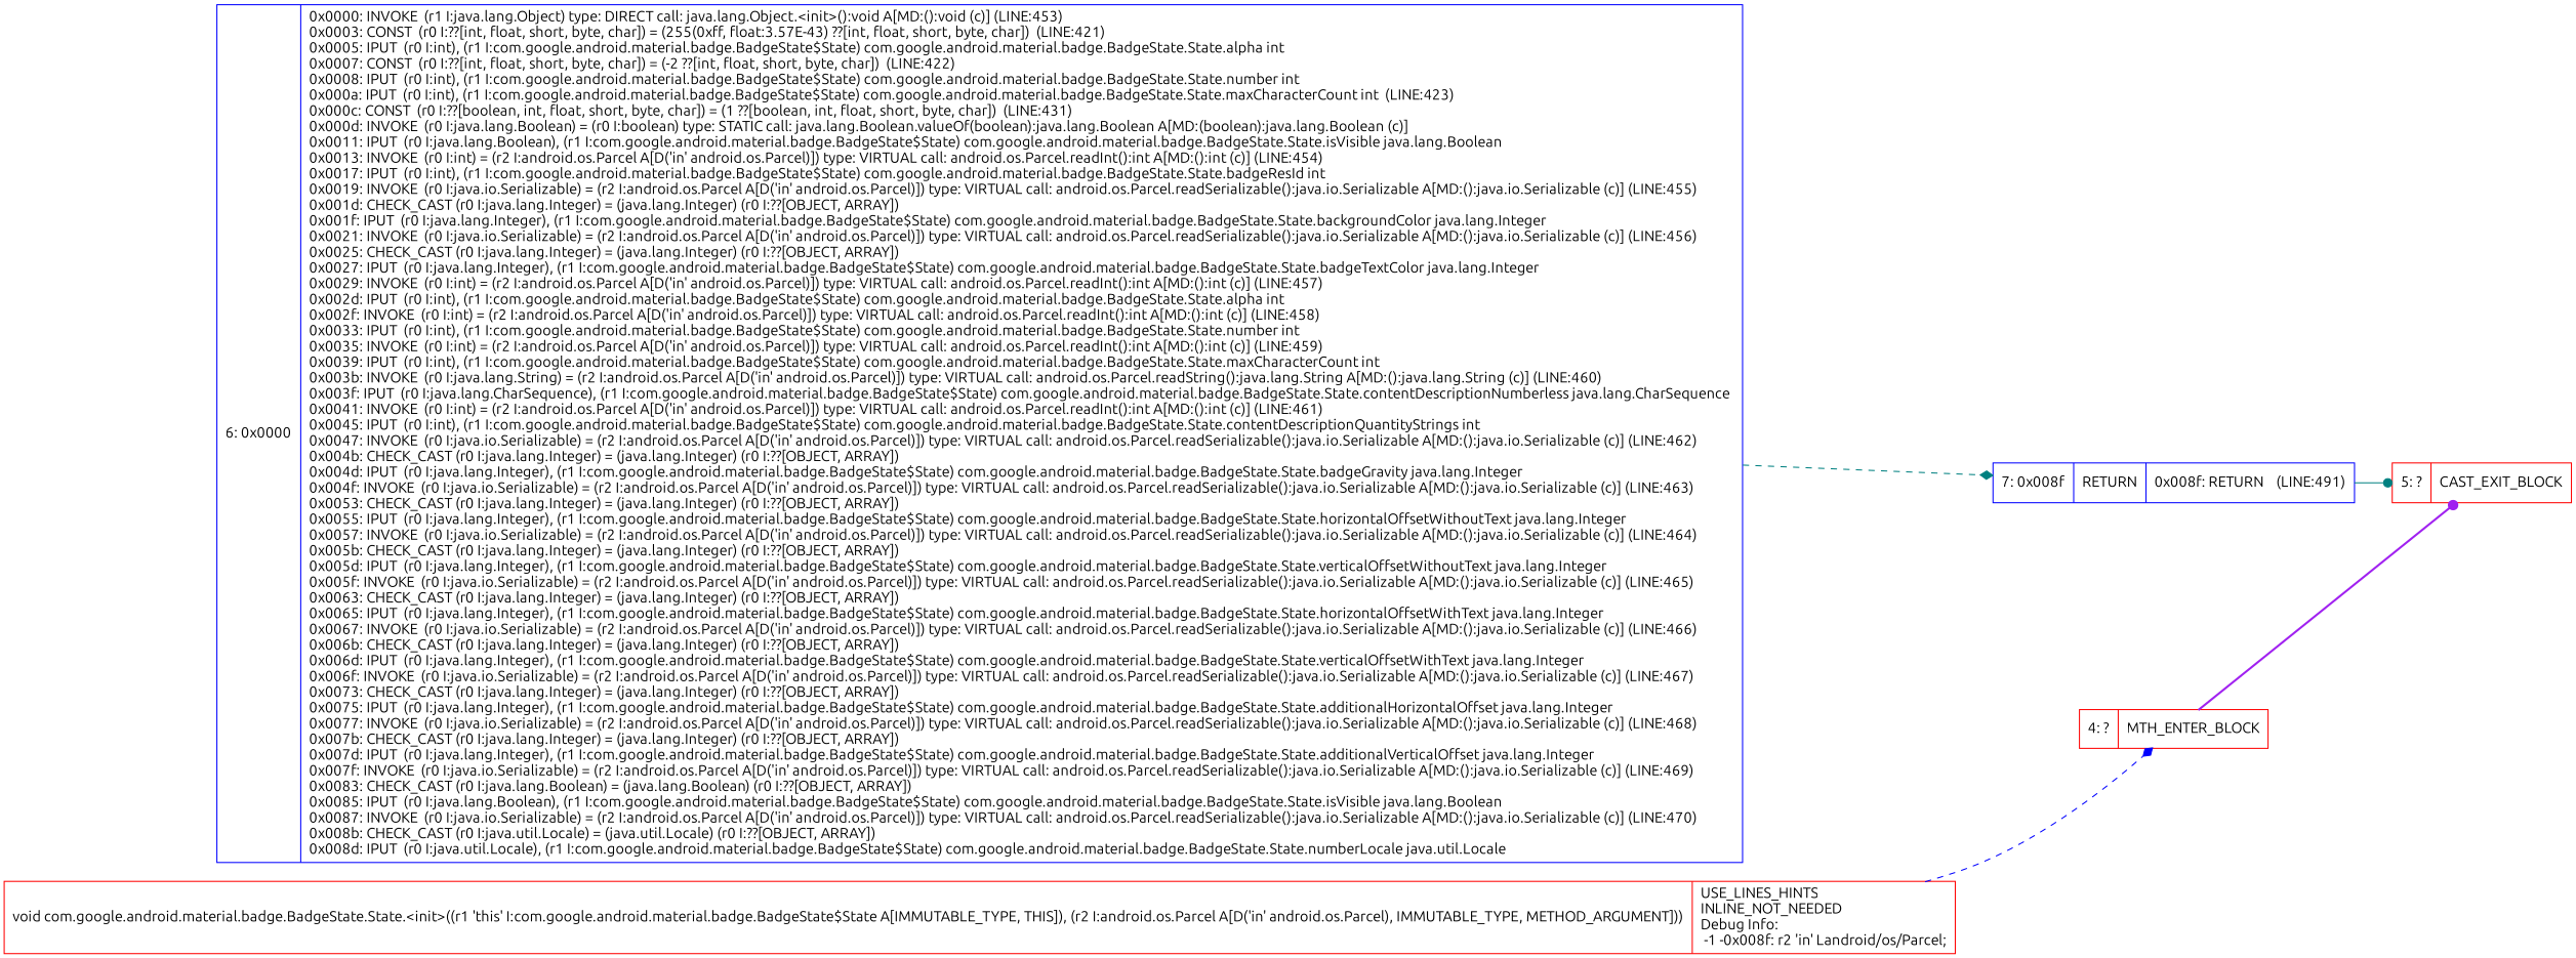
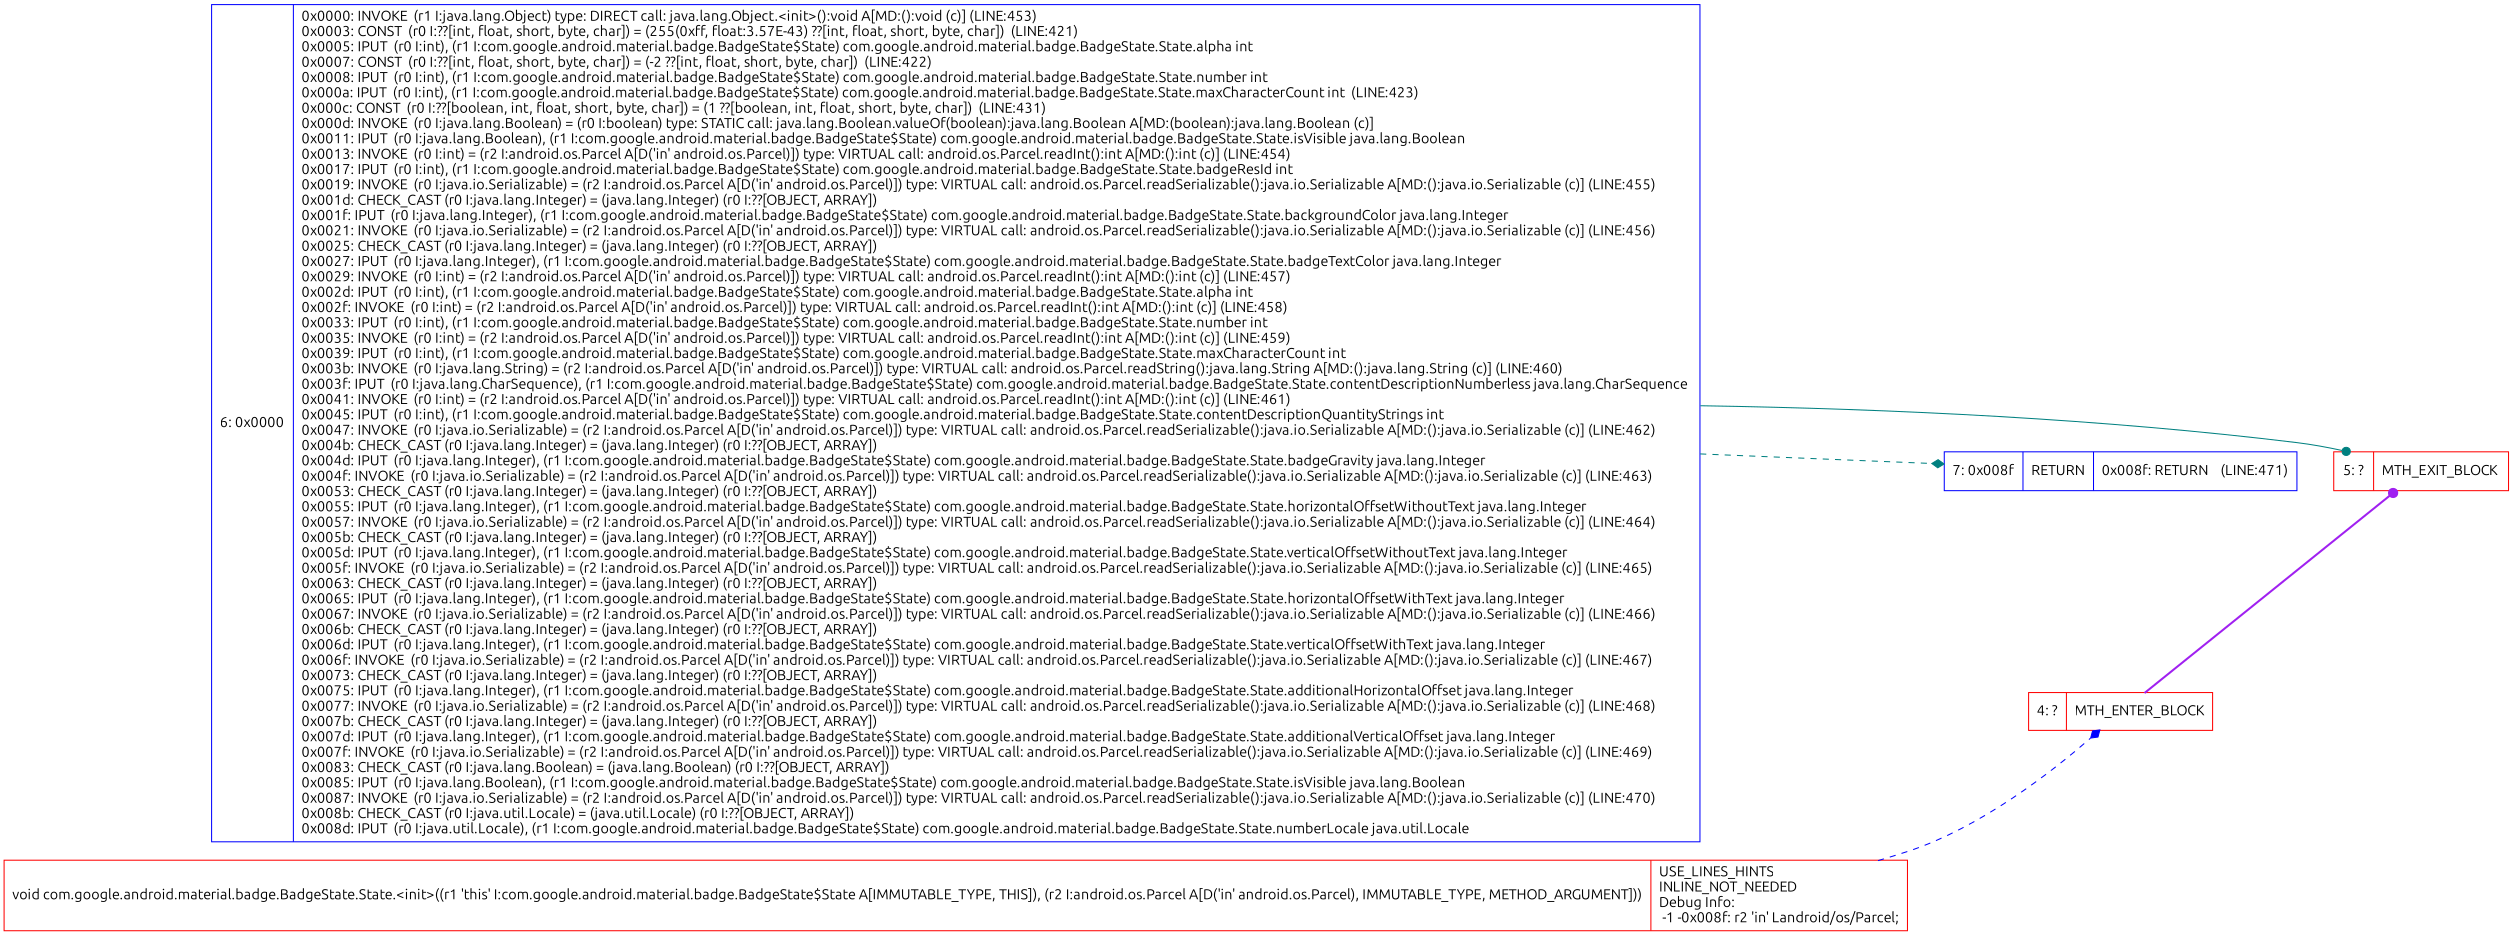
  digraph {
    fontname=Ubuntu
    rankdir=LR
    node [color=red fontname=Ubuntu shape=record]
    edge [arrowhead=dot color=teal fontname=Ubuntu style=dashed]
    n1 [label="{4\:\ ?|MTH_ENTER_BLOCK\l}"]
-   n2 [label="{5\:\ ?|CAST_EXIT_BLOCK\l}"]
+   n2 [label="{5\:\ ?|MTH_EXIT_BLOCK\l}"]
    n3 [color=blue label="{6\:\ 0x0000|0x0000: INVOKE  (r1 I:java.lang.Object) type: DIRECT call: java.lang.Object.\<init\>():void A[MD:():void (c)] (LINE:453)\l0x0003: CONST  (r0 I:??[int, float, short, byte, char]) = (255(0xff, float:3.57E\-43) ??[int, float, short, byte, char])  (LINE:421)\l0x0005: IPUT  (r0 I:int), (r1 I:com.google.android.material.badge.BadgeState$State) com.google.android.material.badge.BadgeState.State.alpha int \l0x0007: CONST  (r0 I:??[int, float, short, byte, char]) = (\-2 ??[int, float, short, byte, char])  (LINE:422)\l0x0008: IPUT  (r0 I:int), (r1 I:com.google.android.material.badge.BadgeState$State) com.google.android.material.badge.BadgeState.State.number int \l0x000a: IPUT  (r0 I:int), (r1 I:com.google.android.material.badge.BadgeState$State) com.google.android.material.badge.BadgeState.State.maxCharacterCount int  (LINE:423)\l0x000c: CONST  (r0 I:??[boolean, int, float, short, byte, char]) = (1 ??[boolean, int, float, short, byte, char])  (LINE:431)\l0x000d: INVOKE  (r0 I:java.lang.Boolean) = (r0 I:boolean) type: STATIC call: java.lang.Boolean.valueOf(boolean):java.lang.Boolean A[MD:(boolean):java.lang.Boolean (c)]\l0x0011: IPUT  (r0 I:java.lang.Boolean), (r1 I:com.google.android.material.badge.BadgeState$State) com.google.android.material.badge.BadgeState.State.isVisible java.lang.Boolean \l0x0013: INVOKE  (r0 I:int) = (r2 I:android.os.Parcel A[D('in' android.os.Parcel)]) type: VIRTUAL call: android.os.Parcel.readInt():int A[MD:():int (c)] (LINE:454)\l0x0017: IPUT  (r0 I:int), (r1 I:com.google.android.material.badge.BadgeState$State) com.google.android.material.badge.BadgeState.State.badgeResId int \l0x0019: INVOKE  (r0 I:java.io.Serializable) = (r2 I:android.os.Parcel A[D('in' android.os.Parcel)]) type: VIRTUAL call: android.os.Parcel.readSerializable():java.io.Serializable A[MD:():java.io.Serializable (c)] (LINE:455)\l0x001d: CHECK_CAST (r0 I:java.lang.Integer) = (java.lang.Integer) (r0 I:??[OBJECT, ARRAY]) \l0x001f: IPUT  (r0 I:java.lang.Integer), (r1 I:com.google.android.material.badge.BadgeState$State) com.google.android.material.badge.BadgeState.State.backgroundColor java.lang.Integer \l0x0021: INVOKE  (r0 I:java.io.Serializable) = (r2 I:android.os.Parcel A[D('in' android.os.Parcel)]) type: VIRTUAL call: android.os.Parcel.readSerializable():java.io.Serializable A[MD:():java.io.Serializable (c)] (LINE:456)\l0x0025: CHECK_CAST (r0 I:java.lang.Integer) = (java.lang.Integer) (r0 I:??[OBJECT, ARRAY]) \l0x0027: IPUT  (r0 I:java.lang.Integer), (r1 I:com.google.android.material.badge.BadgeState$State) com.google.android.material.badge.BadgeState.State.badgeTextColor java.lang.Integer \l0x0029: INVOKE  (r0 I:int) = (r2 I:android.os.Parcel A[D('in' android.os.Parcel)]) type: VIRTUAL call: android.os.Parcel.readInt():int A[MD:():int (c)] (LINE:457)\l0x002d: IPUT  (r0 I:int), (r1 I:com.google.android.material.badge.BadgeState$State) com.google.android.material.badge.BadgeState.State.alpha int \l0x002f: INVOKE  (r0 I:int) = (r2 I:android.os.Parcel A[D('in' android.os.Parcel)]) type: VIRTUAL call: android.os.Parcel.readInt():int A[MD:():int (c)] (LINE:458)\l0x0033: IPUT  (r0 I:int), (r1 I:com.google.android.material.badge.BadgeState$State) com.google.android.material.badge.BadgeState.State.number int \l0x0035: INVOKE  (r0 I:int) = (r2 I:android.os.Parcel A[D('in' android.os.Parcel)]) type: VIRTUAL call: android.os.Parcel.readInt():int A[MD:():int (c)] (LINE:459)\l0x0039: IPUT  (r0 I:int), (r1 I:com.google.android.material.badge.BadgeState$State) com.google.android.material.badge.BadgeState.State.maxCharacterCount int \l0x003b: INVOKE  (r0 I:java.lang.String) = (r2 I:android.os.Parcel A[D('in' android.os.Parcel)]) type: VIRTUAL call: android.os.Parcel.readString():java.lang.String A[MD:():java.lang.String (c)] (LINE:460)\l0x003f: IPUT  (r0 I:java.lang.CharSequence), (r1 I:com.google.android.material.badge.BadgeState$State) com.google.android.material.badge.BadgeState.State.contentDescriptionNumberless java.lang.CharSequence \l0x0041: INVOKE  (r0 I:int) = (r2 I:android.os.Parcel A[D('in' android.os.Parcel)]) type: VIRTUAL call: android.os.Parcel.readInt():int A[MD:():int (c)] (LINE:461)\l0x0045: IPUT  (r0 I:int), (r1 I:com.google.android.material.badge.BadgeState$State) com.google.android.material.badge.BadgeState.State.contentDescriptionQuantityStrings int \l0x0047: INVOKE  (r0 I:java.io.Serializable) = (r2 I:android.os.Parcel A[D('in' android.os.Parcel)]) type: VIRTUAL call: android.os.Parcel.readSerializable():java.io.Serializable A[MD:():java.io.Serializable (c)] (LINE:462)\l0x004b: CHECK_CAST (r0 I:java.lang.Integer) = (java.lang.Integer) (r0 I:??[OBJECT, ARRAY]) \l0x004d: IPUT  (r0 I:java.lang.Integer), (r1 I:com.google.android.material.badge.BadgeState$State) com.google.android.material.badge.BadgeState.State.badgeGravity java.lang.Integer \l0x004f: INVOKE  (r0 I:java.io.Serializable) = (r2 I:android.os.Parcel A[D('in' android.os.Parcel)]) type: VIRTUAL call: android.os.Parcel.readSerializable():java.io.Serializable A[MD:():java.io.Serializable (c)] (LINE:463)\l0x0053: CHECK_CAST (r0 I:java.lang.Integer) = (java.lang.Integer) (r0 I:??[OBJECT, ARRAY]) \l0x0055: IPUT  (r0 I:java.lang.Integer), (r1 I:com.google.android.material.badge.BadgeState$State) com.google.android.material.badge.BadgeState.State.horizontalOffsetWithoutText java.lang.Integer \l0x0057: INVOKE  (r0 I:java.io.Serializable) = (r2 I:android.os.Parcel A[D('in' android.os.Parcel)]) type: VIRTUAL call: android.os.Parcel.readSerializable():java.io.Serializable A[MD:():java.io.Serializable (c)] (LINE:464)\l0x005b: CHECK_CAST (r0 I:java.lang.Integer) = (java.lang.Integer) (r0 I:??[OBJECT, ARRAY]) \l0x005d: IPUT  (r0 I:java.lang.Integer), (r1 I:com.google.android.material.badge.BadgeState$State) com.google.android.material.badge.BadgeState.State.verticalOffsetWithoutText java.lang.Integer \l0x005f: INVOKE  (r0 I:java.io.Serializable) = (r2 I:android.os.Parcel A[D('in' android.os.Parcel)]) type: VIRTUAL call: android.os.Parcel.readSerializable():java.io.Serializable A[MD:():java.io.Serializable (c)] (LINE:465)\l0x0063: CHECK_CAST (r0 I:java.lang.Integer) = (java.lang.Integer) (r0 I:??[OBJECT, ARRAY]) \l0x0065: IPUT  (r0 I:java.lang.Integer), (r1 I:com.google.android.material.badge.BadgeState$State) com.google.android.material.badge.BadgeState.State.horizontalOffsetWithText java.lang.Integer \l0x0067: INVOKE  (r0 I:java.io.Serializable) = (r2 I:android.os.Parcel A[D('in' android.os.Parcel)]) type: VIRTUAL call: android.os.Parcel.readSerializable():java.io.Serializable A[MD:():java.io.Serializable (c)] (LINE:466)\l0x006b: CHECK_CAST (r0 I:java.lang.Integer) = (java.lang.Integer) (r0 I:??[OBJECT, ARRAY]) \l0x006d: IPUT  (r0 I:java.lang.Integer), (r1 I:com.google.android.material.badge.BadgeState$State) com.google.android.material.badge.BadgeState.State.verticalOffsetWithText java.lang.Integer \l0x006f: INVOKE  (r0 I:java.io.Serializable) = (r2 I:android.os.Parcel A[D('in' android.os.Parcel)]) type: VIRTUAL call: android.os.Parcel.readSerializable():java.io.Serializable A[MD:():java.io.Serializable (c)] (LINE:467)\l0x0073: CHECK_CAST (r0 I:java.lang.Integer) = (java.lang.Integer) (r0 I:??[OBJECT, ARRAY]) \l0x0075: IPUT  (r0 I:java.lang.Integer), (r1 I:com.google.android.material.badge.BadgeState$State) com.google.android.material.badge.BadgeState.State.additionalHorizontalOffset java.lang.Integer \l0x0077: INVOKE  (r0 I:java.io.Serializable) = (r2 I:android.os.Parcel A[D('in' android.os.Parcel)]) type: VIRTUAL call: android.os.Parcel.readSerializable():java.io.Serializable A[MD:():java.io.Serializable (c)] (LINE:468)\l0x007b: CHECK_CAST (r0 I:java.lang.Integer) = (java.lang.Integer) (r0 I:??[OBJECT, ARRAY]) \l0x007d: IPUT  (r0 I:java.lang.Integer), (r1 I:com.google.android.material.badge.BadgeState$State) com.google.android.material.badge.BadgeState.State.additionalVerticalOffset java.lang.Integer \l0x007f: INVOKE  (r0 I:java.io.Serializable) = (r2 I:android.os.Parcel A[D('in' android.os.Parcel)]) type: VIRTUAL call: android.os.Parcel.readSerializable():java.io.Serializable A[MD:():java.io.Serializable (c)] (LINE:469)\l0x0083: CHECK_CAST (r0 I:java.lang.Boolean) = (java.lang.Boolean) (r0 I:??[OBJECT, ARRAY]) \l0x0085: IPUT  (r0 I:java.lang.Boolean), (r1 I:com.google.android.material.badge.BadgeState$State) com.google.android.material.badge.BadgeState.State.isVisible java.lang.Boolean \l0x0087: INVOKE  (r0 I:java.io.Serializable) = (r2 I:android.os.Parcel A[D('in' android.os.Parcel)]) type: VIRTUAL call: android.os.Parcel.readSerializable():java.io.Serializable A[MD:():java.io.Serializable (c)] (LINE:470)\l0x008b: CHECK_CAST (r0 I:java.util.Locale) = (java.util.Locale) (r0 I:??[OBJECT, ARRAY]) \l0x008d: IPUT  (r0 I:java.util.Locale), (r1 I:com.google.android.material.badge.BadgeState$State) com.google.android.material.badge.BadgeState.State.numberLocale java.util.Locale \l}"]
-   n4 [color=blue label="{7\:\ 0x008f|RETURN\l|0x008f: RETURN    (LINE:491)\l}"]
+   n4 [color=blue label="{7\:\ 0x008f|RETURN\l|0x008f: RETURN    (LINE:471)\l}"]
    n5 [label="{void com.google.android.material.badge.BadgeState.State.\<init\>((r1 'this' I:com.google.android.material.badge.BadgeState$State A[IMMUTABLE_TYPE, THIS]), (r2 I:android.os.Parcel A[D('in' android.os.Parcel), IMMUTABLE_TYPE, METHOD_ARGUMENT]))  | USE_LINES_HINTS\lINLINE_NOT_NEEDED\lDebug Info:\l  \-1 \-0x008f: r2 'in' Landroid\/os\/Parcel;\l}"]
    n1 -> n2 [color=purple style=bold]
    n3 -> n4 [arrowhead=diamond]
-   n4 -> n2 [style=solid]
+   n3 -> n2 [style=solid]
    n5 -> n1 [arrowhead=diamond color=blue]
  }
